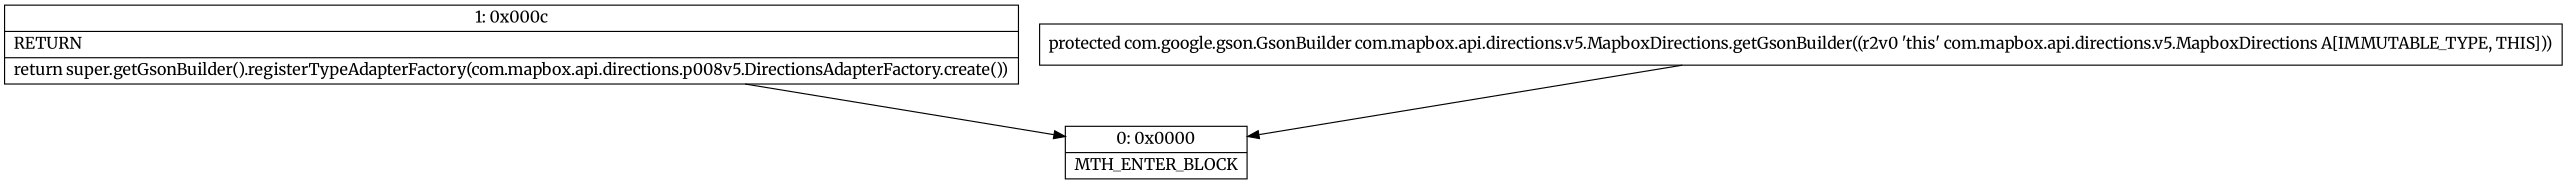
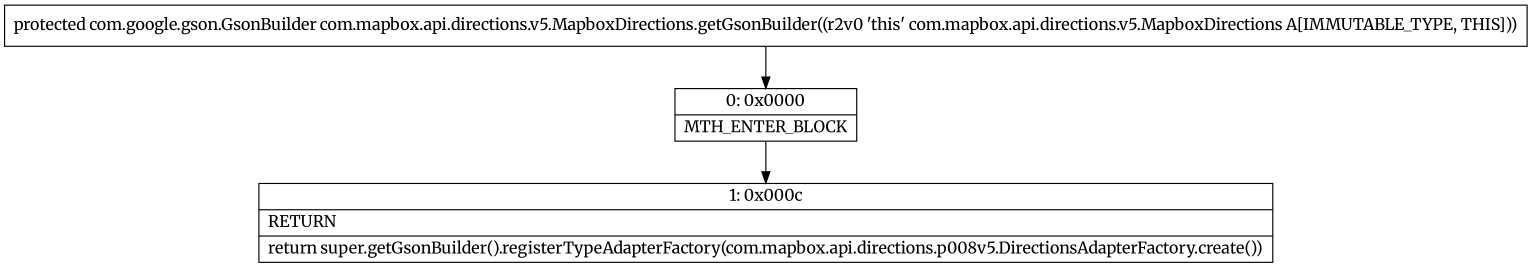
  digraph {
    fontname=Merriweather
    node [shape=record fontname=Merriweather]
    edge [fontname=Merriweather]
    n1 [label="{0\:\ 0x0000|MTH_ENTER_BLOCK\l}"]
    n2 [label="{1\:\ 0x000c|RETURN\l|return super.getGsonBuilder().registerTypeAdapterFactory(com.mapbox.api.directions.p008v5.DirectionsAdapterFactory.create())\l}"]
    n3 [label="{protected com.google.gson.GsonBuilder com.mapbox.api.directions.v5.MapboxDirections.getGsonBuilder((r2v0 'this' com.mapbox.api.directions.v5.MapboxDirections A[IMMUTABLE_TYPE, THIS])) }"]
-   n2 -> n1
+   n1 -> n2
    n3 -> n1
  }
